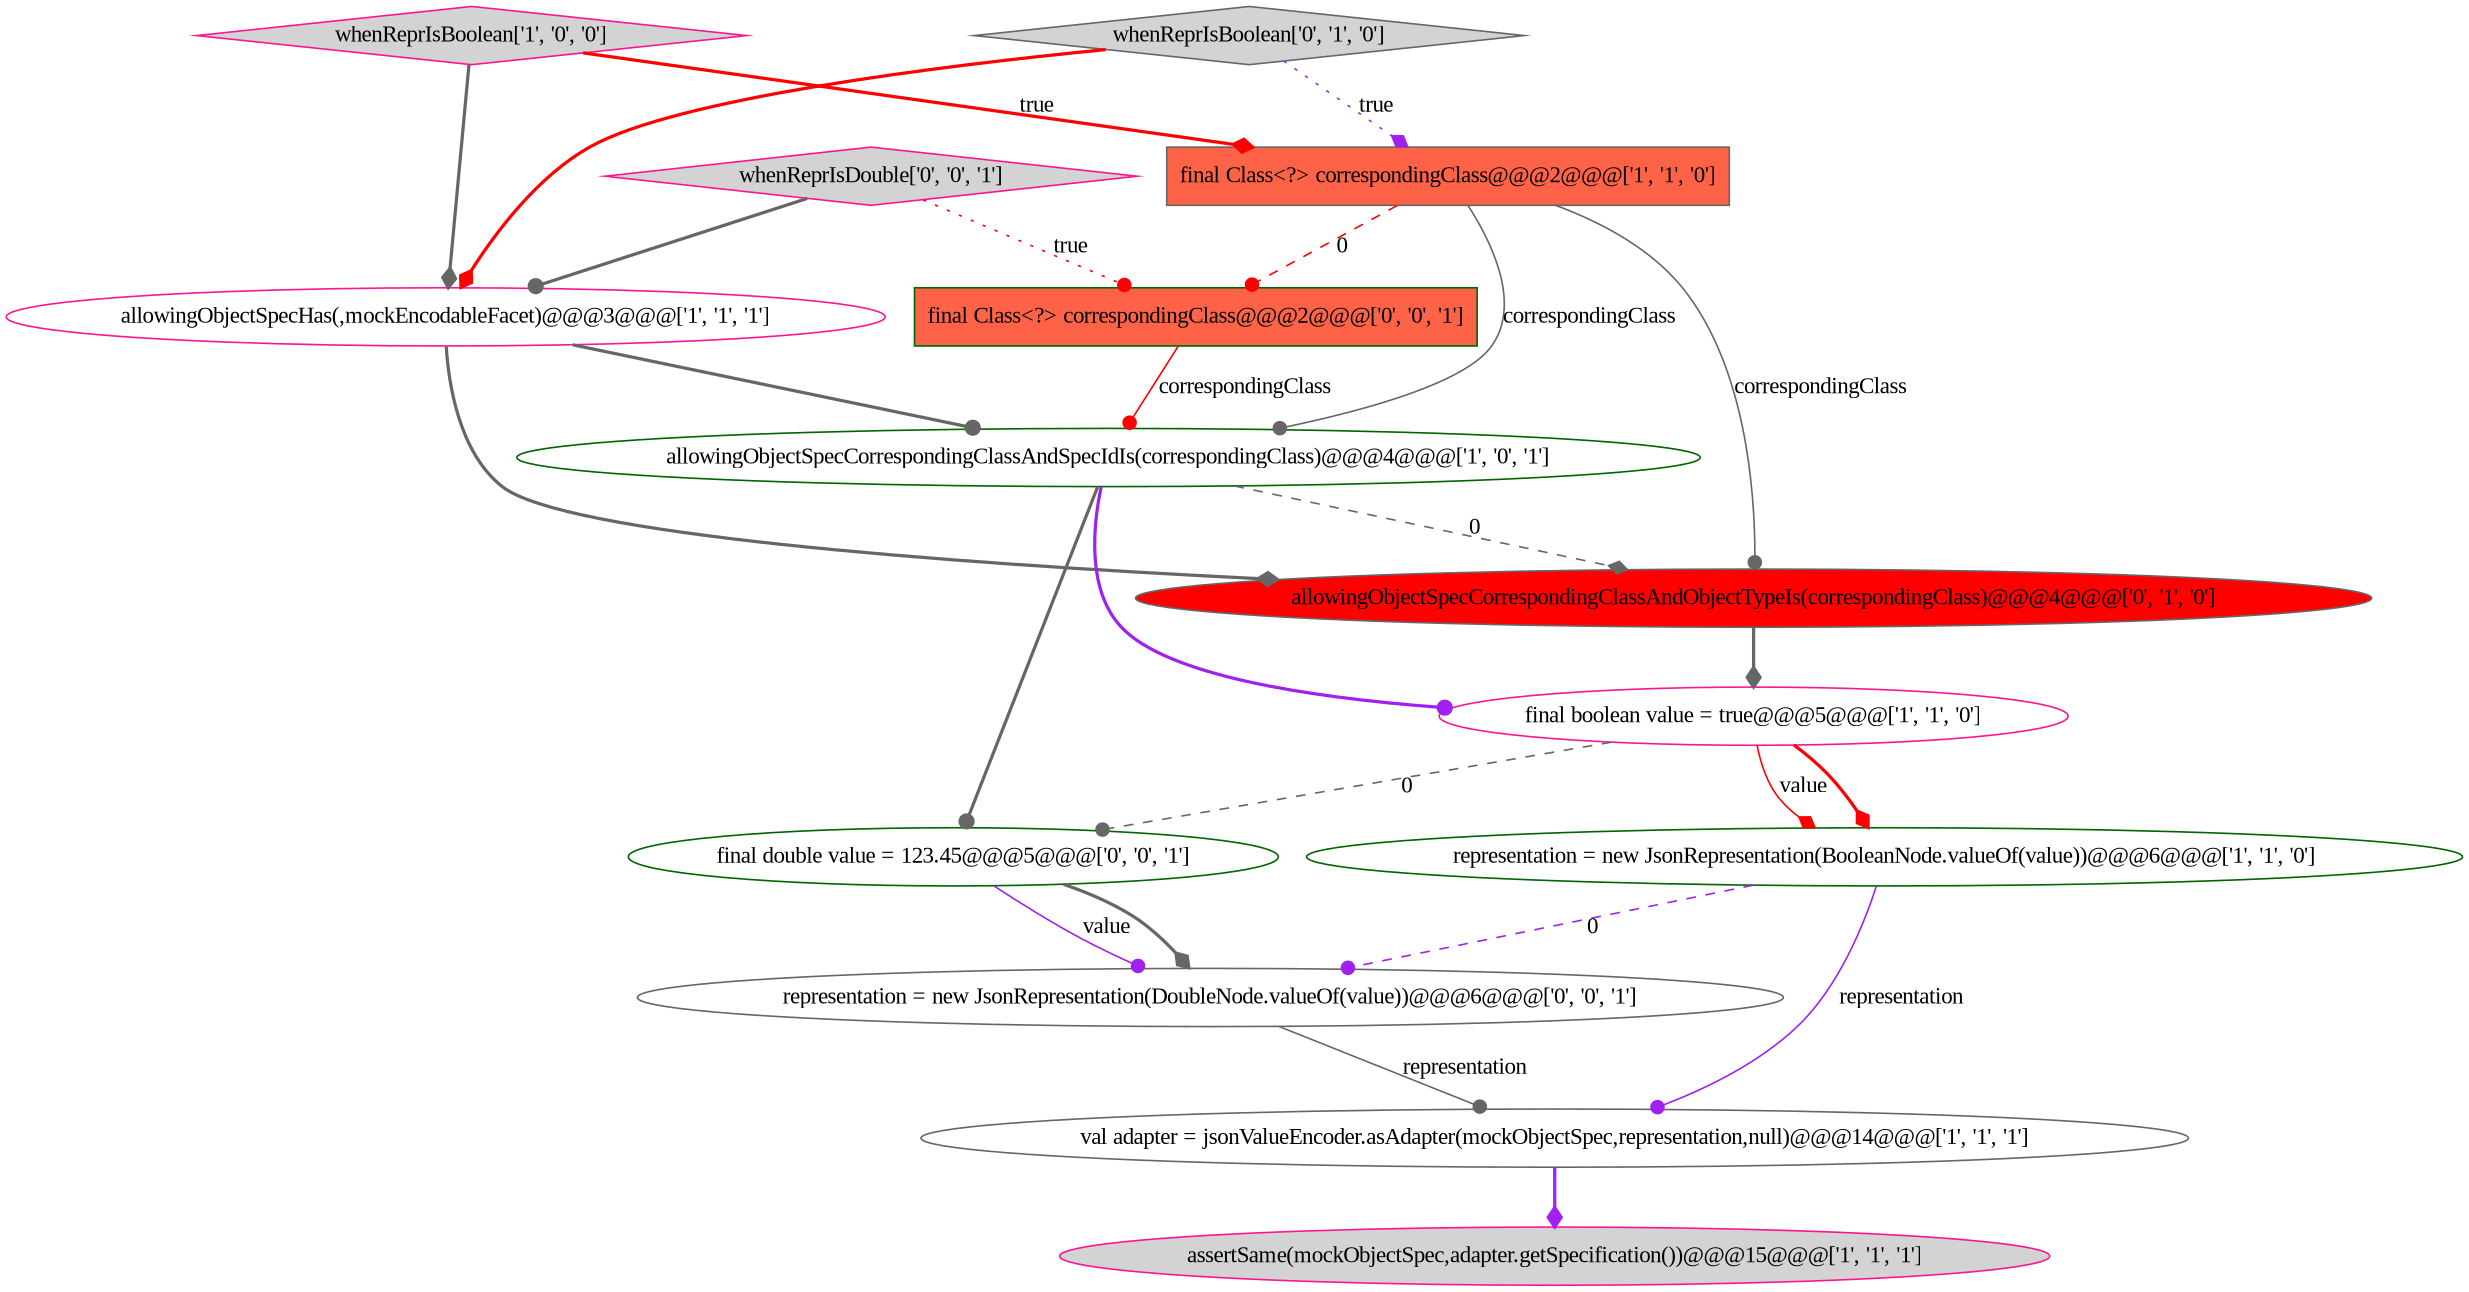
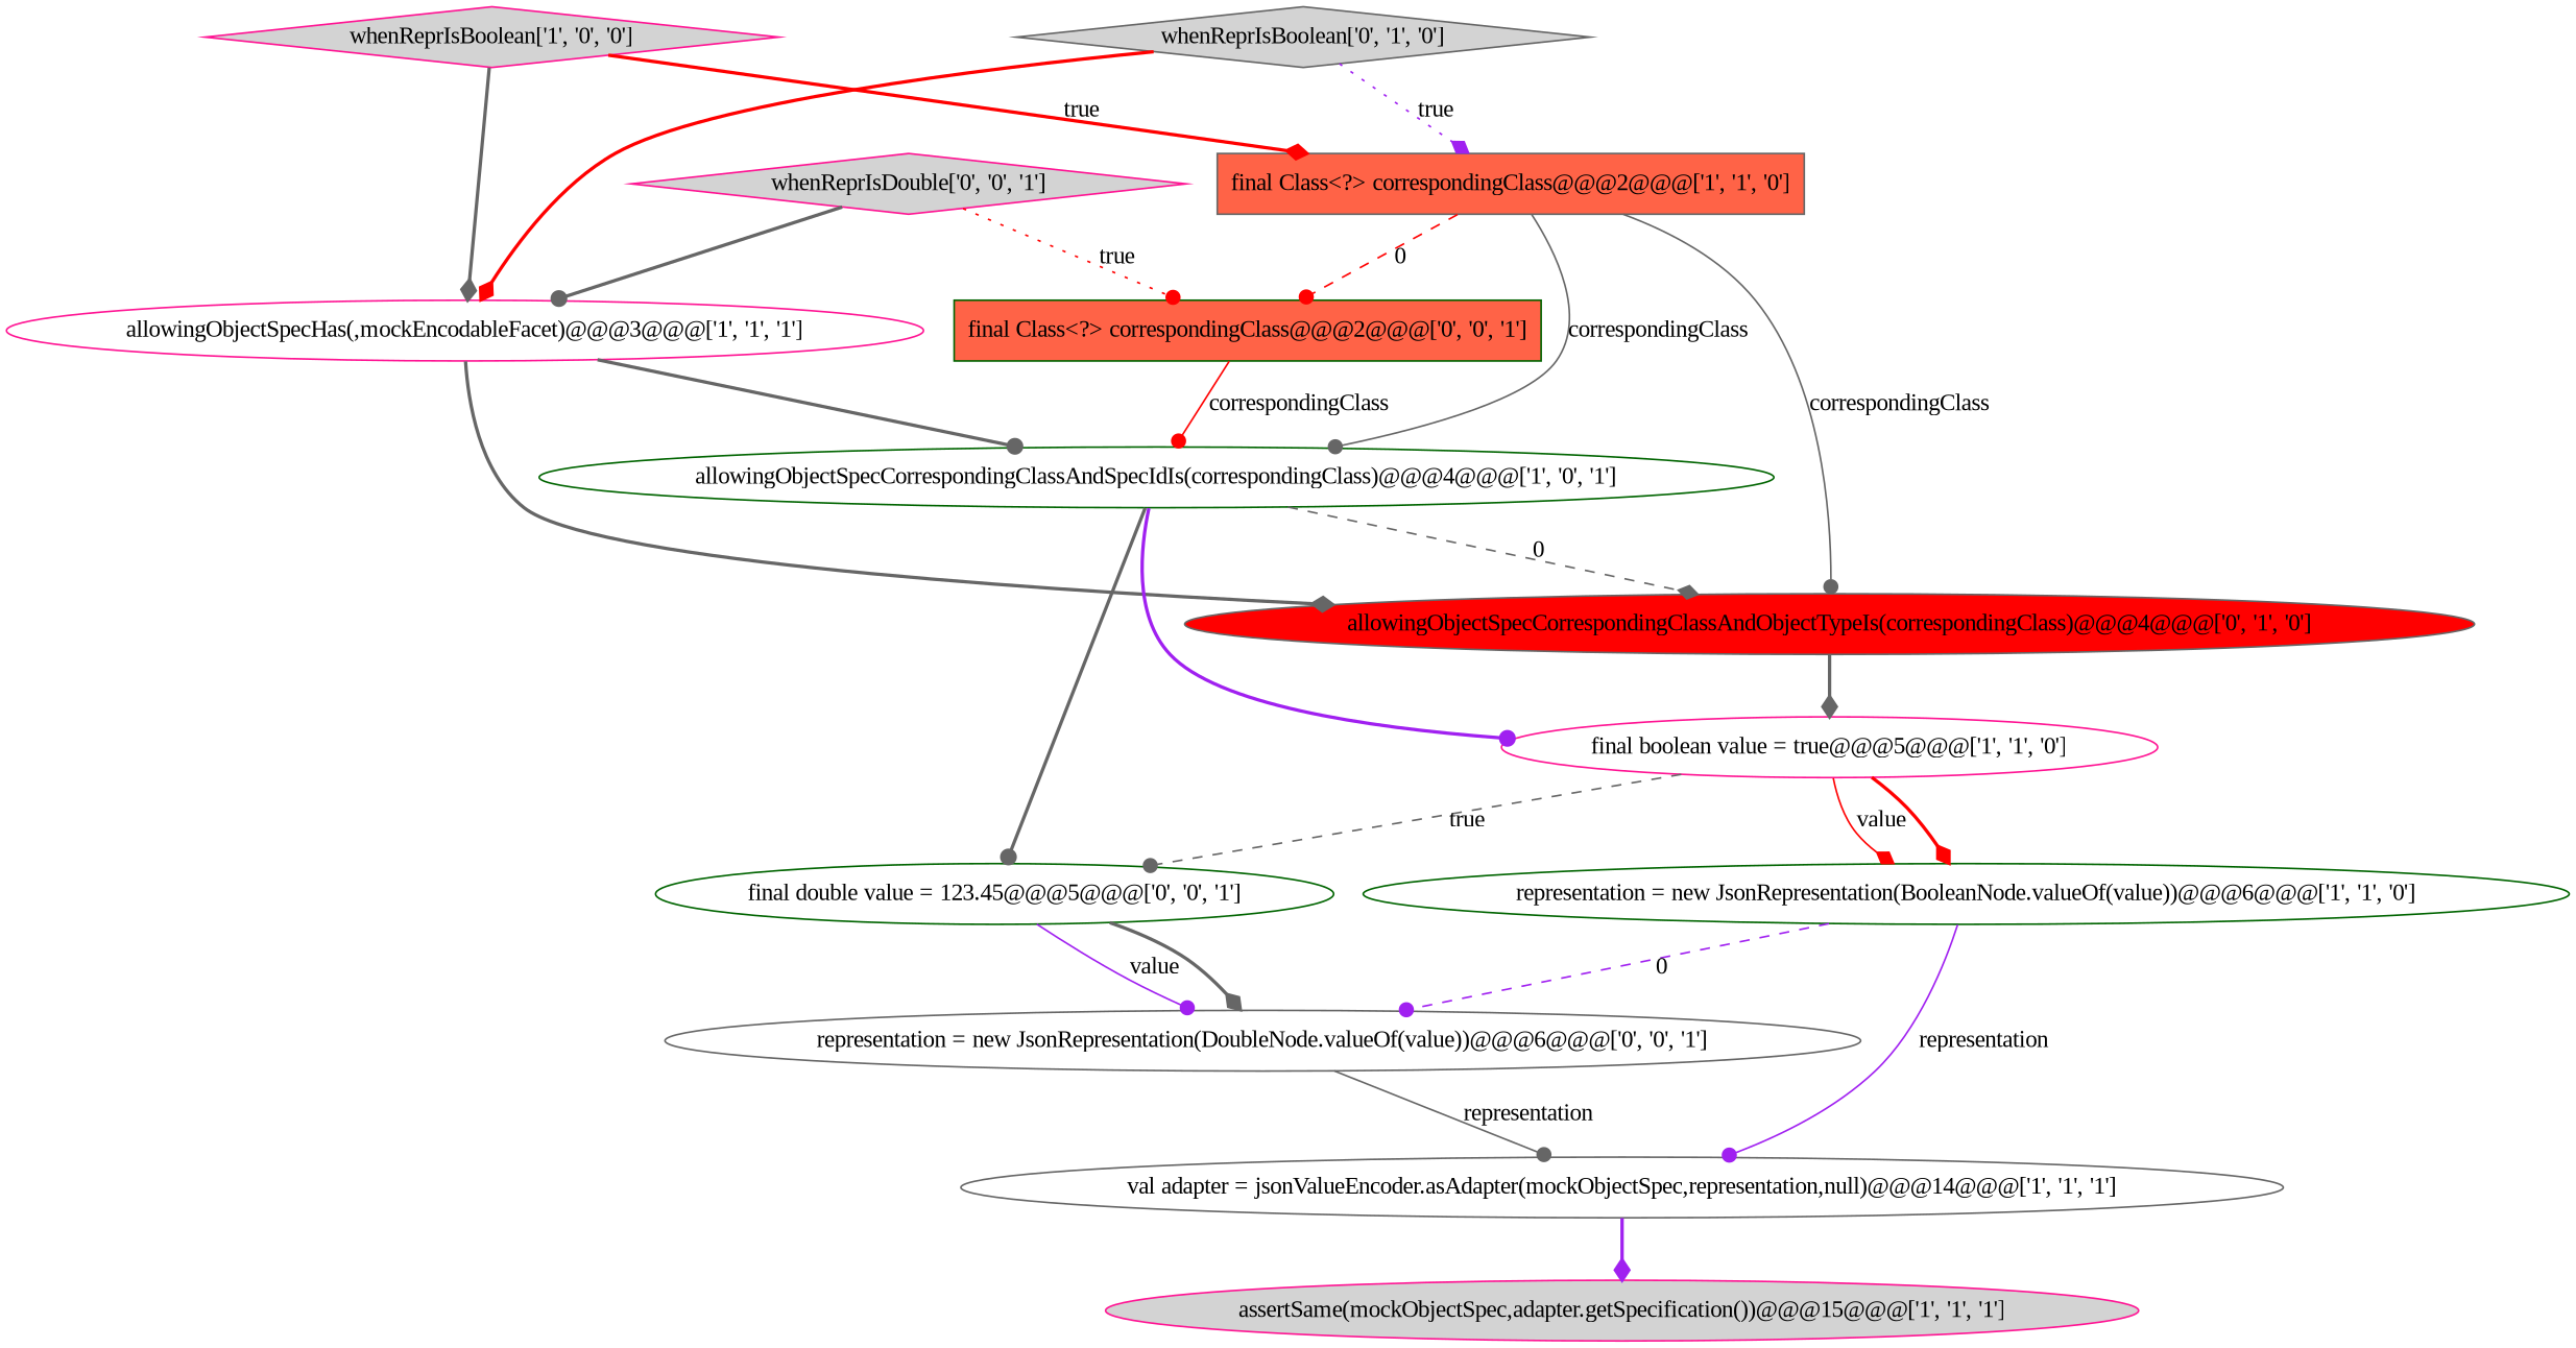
  digraph {
    fontname="Liberation Serif"
    node [color=gray40 fillcolor=white fontname="Liberation Serif" shape=ellipse style=filled]
    edge [arrowhead=dot color=gray40 fontname="Liberation Serif" style=bold]
    n1 [color=darkgreen label="representation = new JsonRepresentation(BooleanNode.valueOf(value))@@@6@@@['1', '1', '0']"]
    n2 [label="val adapter = jsonValueEncoder.asAdapter(mockObjectSpec,representation,null)@@@14@@@['1', '1', '1']"]
    n3 [label="representation = new JsonRepresentation(DoubleNode.valueOf(value))@@@6@@@['0', '0', '1']"]
    n4 [color=deeppink fillcolor=lightgray label="assertSame(mockObjectSpec,adapter.getSpecification())@@@15@@@['1', '1', '1']"]
    n5 [fillcolor=red label="allowingObjectSpecCorrespondingClassAndObjectTypeIs(correspondingClass)@@@4@@@['0', '1', '0']"]
    n6 [color=deeppink label="final boolean value = true@@@5@@@['1', '1', '0']"]
    n7 [color=darkgreen label="final double value = 123.45@@@5@@@['0', '0', '1']"]
    n8 [color=deeppink fillcolor=lightgray label="whenReprIsBoolean['1', '0', '0']" shape=diamond]
    n9 [fillcolor=tomato label="final Class<?> correspondingClass@@@2@@@['1', '1', '0']" shape=box]
    n10 [color=deeppink label="allowingObjectSpecHas(,mockEncodableFacet)@@@3@@@['1', '1', '1']"]
    n11 [color=darkgreen label="allowingObjectSpecCorrespondingClassAndSpecIdIs(correspondingClass)@@@4@@@['1', '0', '1']"]
    n12 [color=darkgreen fillcolor=tomato label="final Class<?> correspondingClass@@@2@@@['0', '0', '1']" shape=box]
    n13 [color=deeppink fillcolor=lightgray label="whenReprIsDouble['0', '0', '1']" shape=diamond]
    n14 [fillcolor=lightgray label="whenReprIsBoolean['0', '1', '0']" shape=diamond]
    n1 -> n2 [color=purple label=representation style=solid]
    n1 -> n3 [color=purple label=0 style=dashed]
    n2 -> n4 [arrowhead=diamond color=purple]
    n3 -> n2 [label=representation style=solid]
    n5 -> n6 [arrowhead=diamond]
    n6 -> n1 [arrowhead=diamond color=red label=value style=solid]
    n6 -> n1 [arrowhead=diamond color=red]
-   n6 -> n7 [label=0 style=dashed]
+   n6 -> n7 [label=true style=dashed]
    n7 -> n3 [color=purple label=value style=solid]
    n7 -> n3 [arrowhead=diamond]
    n8 -> n9 [arrowhead=diamond color=red label=true]
    n8 -> n10 [arrowhead=diamond]
    n9 -> n5 [label=correspondingClass style=solid]
    n9 -> n11 [label=correspondingClass style=solid]
    n9 -> n12 [color=red label=0 style=dashed]
    n10 -> n5 [arrowhead=diamond]
    n10 -> n11
    n11 -> n5 [arrowhead=diamond label=0 style=dashed]
    n11 -> n6 [color=purple]
    n11 -> n7
    n12 -> n11 [color=red label=correspondingClass style=solid]
    n13 -> n10
    n13 -> n12 [color=red label=true style=dotted]
    n14 -> n9 [arrowhead=diamond color=purple label=true style=dotted]
    n14 -> n10 [arrowhead=diamond color=red]
  }
